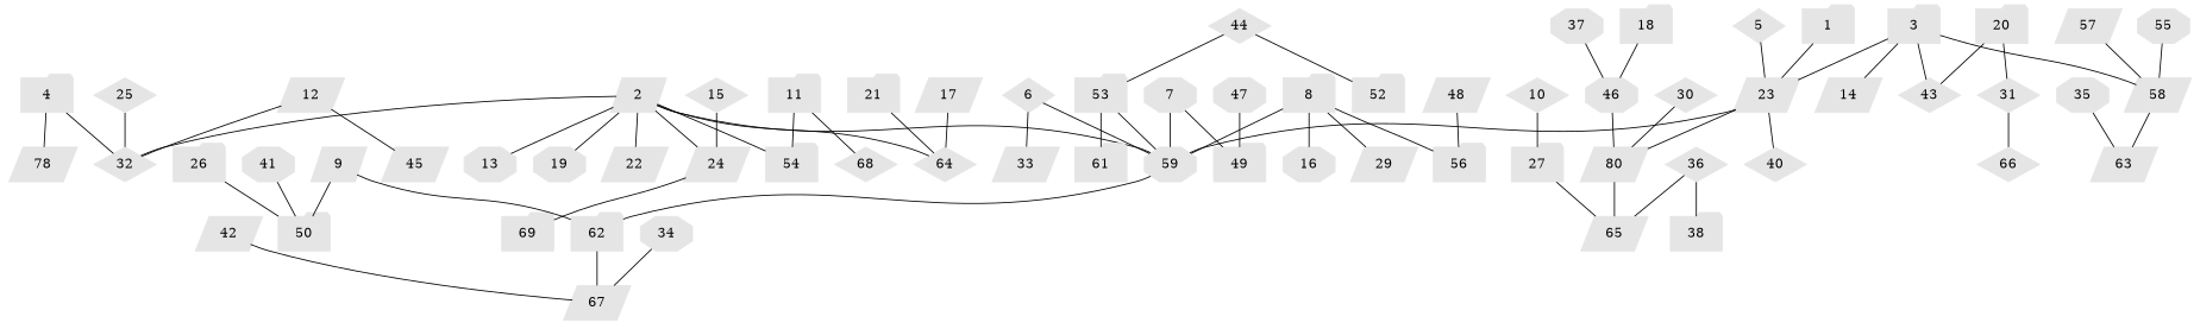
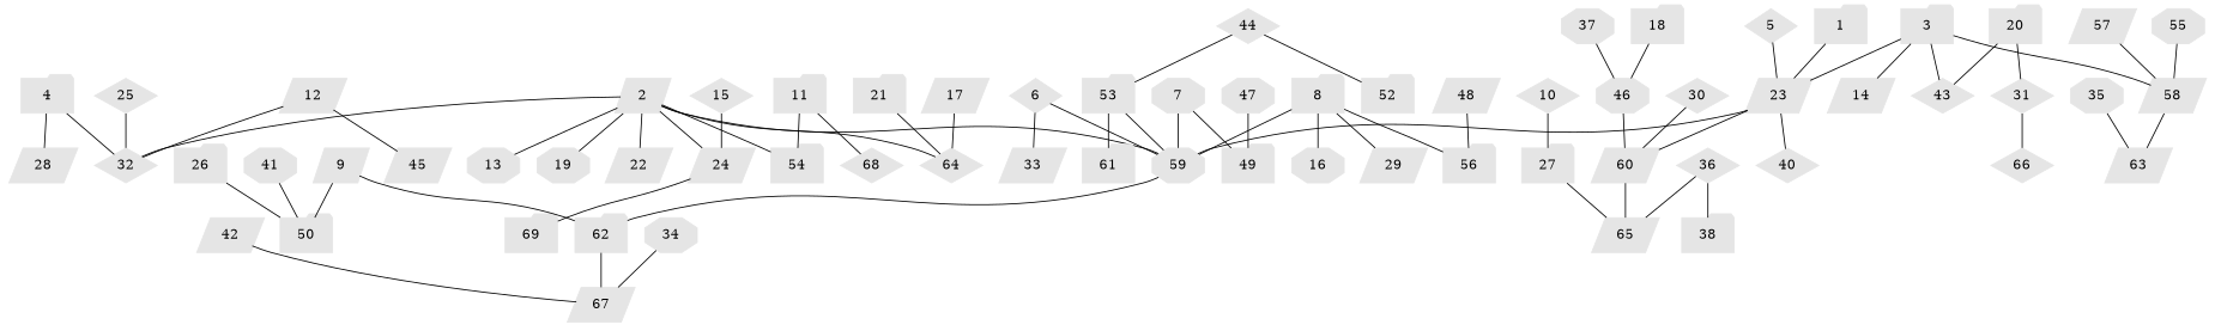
  graph {
    node [color=gray90 shape=parallelogram style=filled]
    edge [weight=1.0]
    23
    1 [shape=folder]
    59 [shape=octagon]
    40 [shape=diamond]
-   60 [label=80]
+   60
    2
    13 [shape=octagon]
    19 [shape=octagon]
    22
    24
    32 [shape=diamond]
    54 [shape=folder]
    64 [shape=diamond]
    69 [shape=folder]
    62 [shape=folder]
    3 [shape=folder]
    14
    43 [shape=diamond]
    58
    63
    4 [shape=folder]
-   28 [label=78]
+   28
    5 [shape=diamond]
    6 [shape=diamond]
    33
    7 [shape=octagon]
    49 [shape=folder]
    8 [shape=folder]
    16 [shape=octagon]
    29
    56 [shape=folder]
    9
    50 [shape=folder]
    67
    10 [shape=diamond]
    27 [shape=folder]
    65
    11 [shape=folder]
    68 [shape=diamond]
    12
    45
    15 [shape=diamond]
    17
    46 [shape=octagon]
    18 [shape=folder]
    20 [shape=folder]
    31 [shape=diamond]
    66 [shape=diamond]
    21 [shape=folder]
    25 [shape=diamond]
    26 [shape=folder]
    30 [shape=diamond]
    34 [shape=octagon]
    35 [shape=octagon]
    36 [shape=diamond]
    38 [shape=folder]
    37 [shape=octagon]
    41 [shape=octagon]
    42
    44 [shape=diamond]
    52 [shape=folder]
    53 [shape=folder]
    61 [shape=folder]
    47 [shape=octagon]
    48
    55 [shape=octagon]
    57
    23 -- 59
    23 -- 40
    23 -- 60
    1 -- 23
    59 -- 62
    60 -- 65
    2 -- 59
    2 -- 13
    2 -- 19
    2 -- 22
    2 -- 24
    2 -- 32
    2 -- 54
    2 -- 64
    24 -- 69
    62 -- 67
    3 -- 23
    3 -- 14
    3 -- 43
    3 -- 58
    58 -- 63
    4 -- 32
    4 -- 28
    5 -- 23
    6 -- 59
    6 -- 33
    7 -- 59
    7 -- 49
    8 -- 59
    8 -- 16
    8 -- 29
    8 -- 56
    9 -- 62
    9 -- 50
    10 -- 27
    27 -- 65
    11 -- 54
    11 -- 68
    12 -- 32
    12 -- 45
    15 -- 24
    17 -- 64
    46 -- 60
    18 -- 46
    20 -- 43
    20 -- 31
    31 -- 66
    21 -- 64
    25 -- 32
    26 -- 50
    30 -- 60
    34 -- 67
    35 -- 63
    36 -- 65
    36 -- 38
    37 -- 46
    41 -- 50
    42 -- 67
    44 -- 52
    44 -- 53
    53 -- 59
    53 -- 61
    47 -- 49
    48 -- 56
    55 -- 58
    57 -- 58
  }
